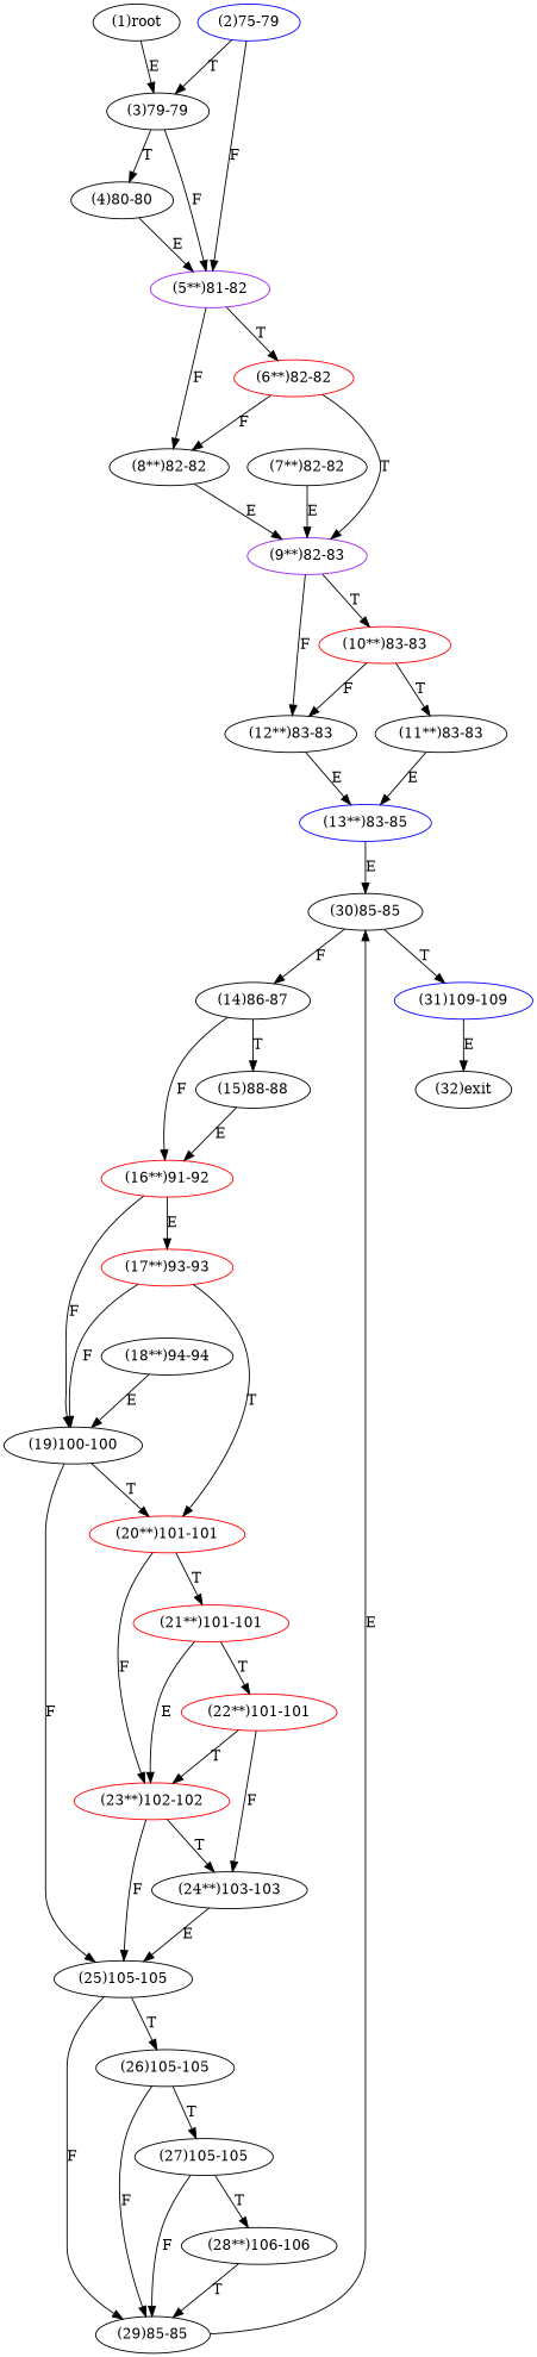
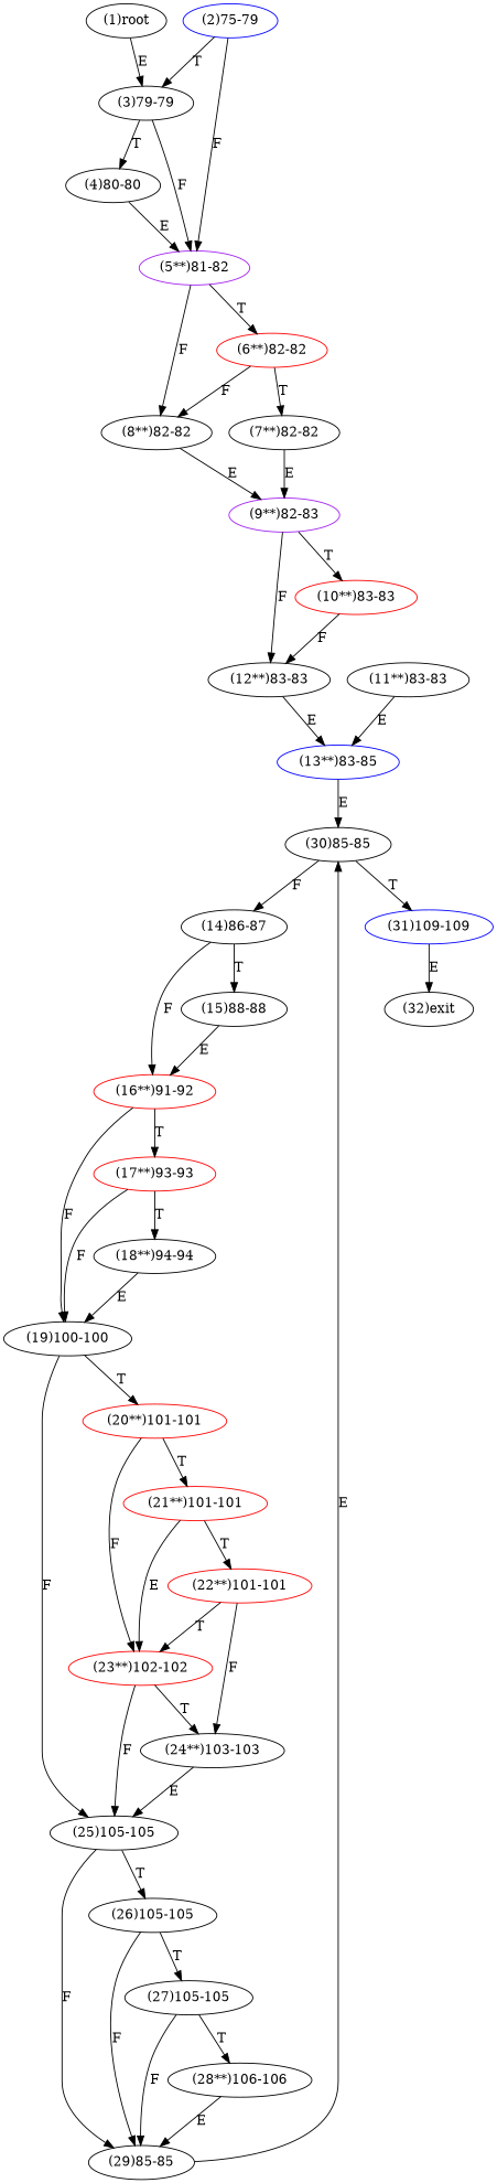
  digraph {
    n1 [label="(1)root"]
    n2 [label="(3)79-79"]
    n3 [color=blue label="(2)75-79"]
    n4 [color=purple label="(5**)81-82"]
    n5 [label="(4)80-80"]
    n6 [color=red label="(6**)82-82"]
    n7 [label="(8**)82-82"]
    n8 [label="(7**)82-82"]
    n9 [color=purple label="(9**)82-83"]
    n10 [color=red label="(10**)83-83"]
    n11 [label="(12**)83-83"]
    n12 [label="(11**)83-83"]
    n13 [color=blue label="(13**)83-85"]
    n14 [label="(30)85-85"]
    n15 [label="(14)86-87"]
    n16 [color=blue label="(31)109-109"]
    n17 [label="(15)88-88"]
    n18 [color=red label="(16**)91-92"]
    n19 [color=red label="(17**)93-93"]
    n20 [label="(19)100-100"]
    n21 [label="(18**)94-94"]
    n22 [color=red label="(20**)101-101"]
    n23 [label="(25)105-105"]
    n24 [color=red label="(21**)101-101"]
    n25 [color=red label="(23**)102-102"]
    n26 [label="(26)105-105"]
    n27 [label="(29)85-85"]
    n28 [color=red label="(22**)101-101"]
    n29 [label="(24**)103-103"]
    n30 [label="(27)105-105"]
    n31 [label="(28**)106-106"]
    n32 [label="(32)exit"]
    n1 -> n2 [label=E]
    n2 -> n4 [label=F]
    n2 -> n5 [label=T]
    n3 -> n2 [label=T]
    n3 -> n4 [label=F]
    n4 -> n6 [label=T]
    n4 -> n7 [label=F]
    n5 -> n4 [label=E]
    n6 -> n7 [label=F]
-   n6 -> n9 [label=T]
+   n6 -> n8 [label=T]
    n7 -> n9 [label=E]
    n8 -> n9 [label=E]
    n9 -> n10 [label=T]
    n9 -> n11 [label=F]
    n10 -> n11 [label=F]
-   n10 -> n12 [label=T]
    n11 -> n13 [label=E]
    n12 -> n13 [label=E]
    n13 -> n14 [label=E]
    n14 -> n15 [label=F]
    n14 -> n16 [label=T]
    n15 -> n17 [label=T]
    n15 -> n18 [label=F]
    n16 -> n32 [label=E]
    n17 -> n18 [label=E]
-   n18 -> n19 [label=E]
+   n18 -> n19 [label=T]
    n18 -> n20 [label=F]
    n19 -> n20 [label=F]
-   n19 -> n22 [label=T]
+   n19 -> n21 [label=T]
    n20 -> n22 [label=T]
    n20 -> n23 [label=F]
    n21 -> n20 [label=E]
    n22 -> n24 [label=T]
    n22 -> n25 [label=F]
    n23 -> n26 [label=T]
    n23 -> n27 [label=F]
    n24 -> n25 [label=E]
    n24 -> n28 [label=T]
    n25 -> n23 [label=F]
    n25 -> n29 [label=T]
    n26 -> n27 [label=F]
    n26 -> n30 [label=T]
    n27 -> n14 [label=E]
    n28 -> n25 [label=T]
    n28 -> n29 [label=F]
    n29 -> n23 [label=E]
    n30 -> n27 [label=F]
    n30 -> n31 [label=T]
-   n31 -> n27 [label=T]
+   n31 -> n27 [label=E]
  }
